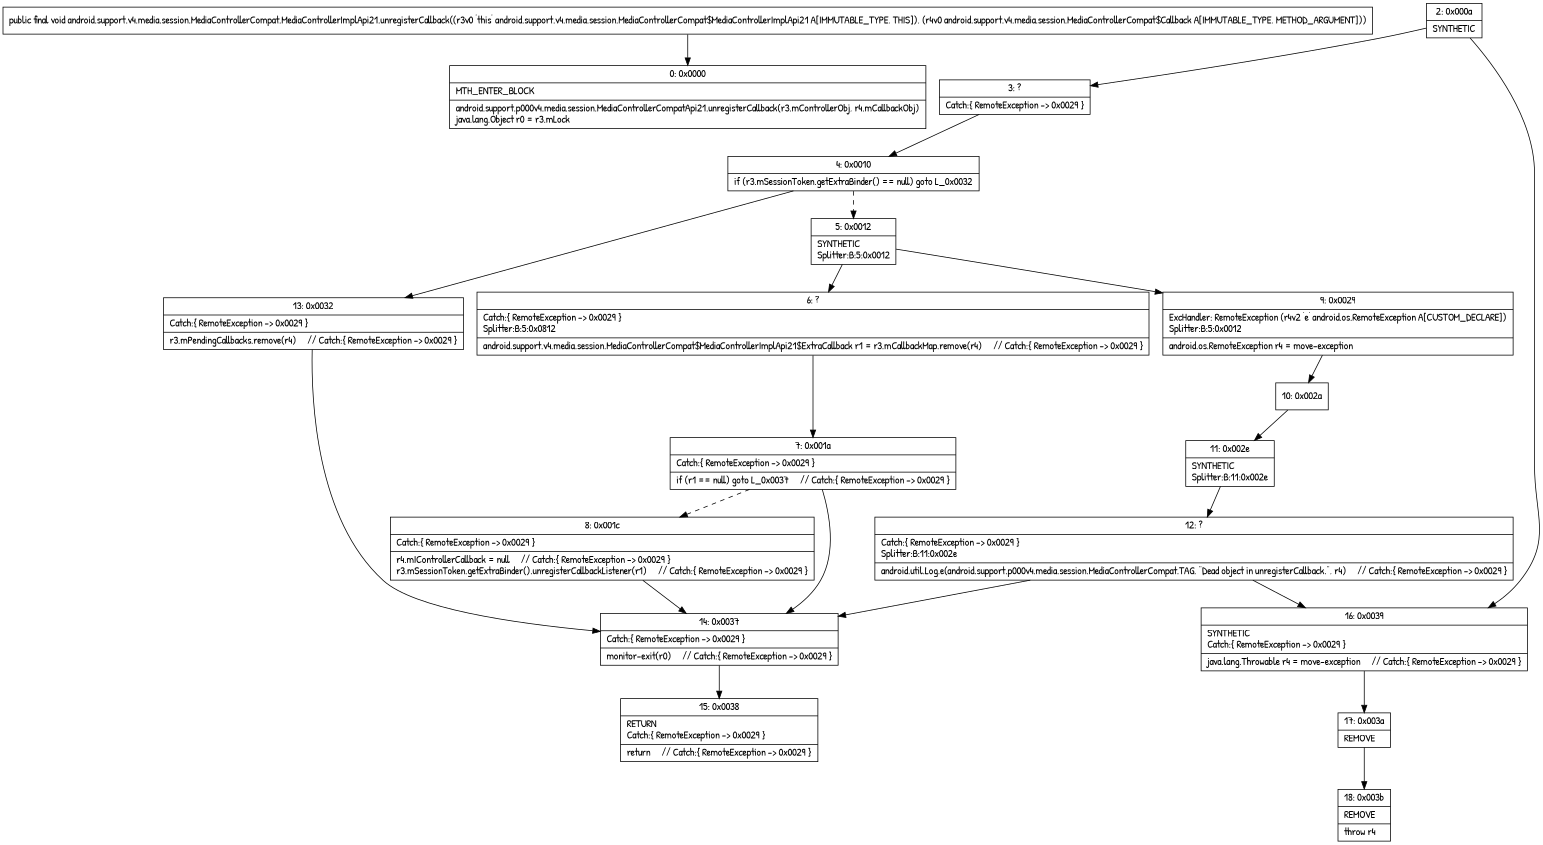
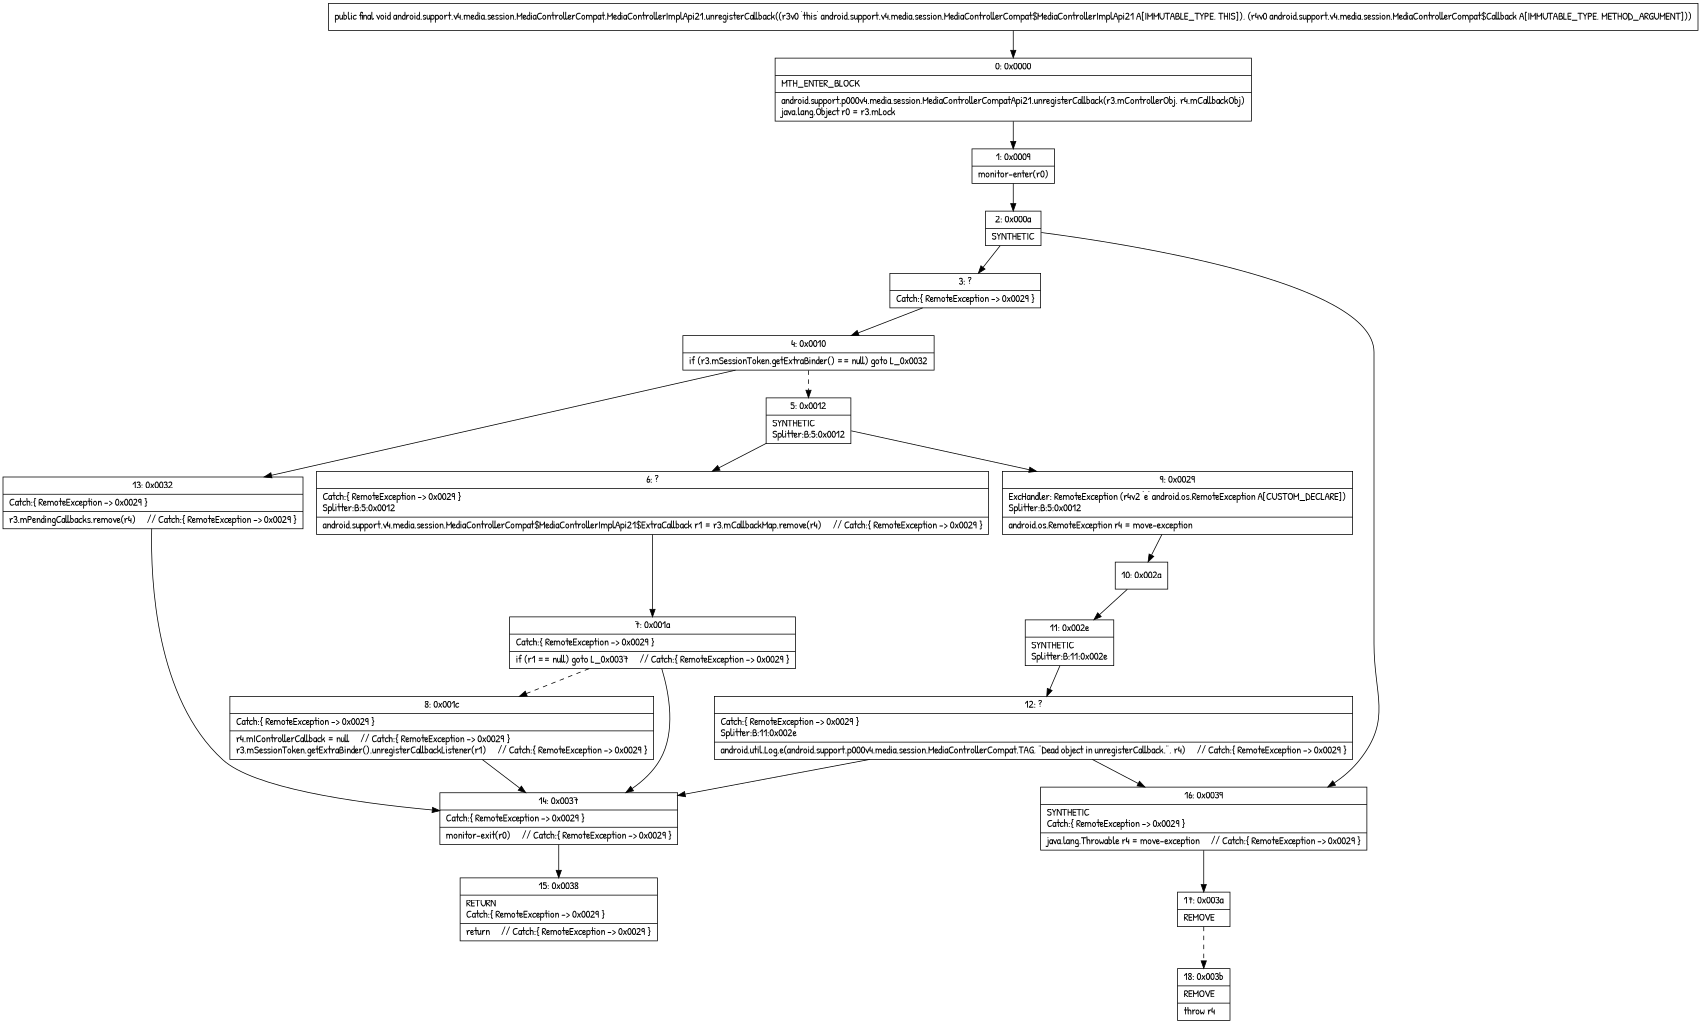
  digraph {
    fontname="Patrick Hand"
    node [fontname="Patrick Hand" shape=record]
    edge [fontname="Patrick Hand"]
    n1 [label="{0\:\ 0x0000|MTH_ENTER_BLOCK\l|android.support.p000v4.media.session.MediaControllerCompatApi21.unregisterCallback(r3.mControllerObj, r4.mCallbackObj)\ljava.lang.Object r0 = r3.mLock\l}"]
+   n2 [label="{1\:\ 0x0009|monitor\-enter(r0)\l}"]
    n3 [label="{2\:\ 0x000a|SYNTHETIC\l}"]
    n4 [label="{3\:\ ?|Catch:\{ RemoteException \-\> 0x0029 \}\l}"]
    n5 [label="{16\:\ 0x0039|SYNTHETIC\lCatch:\{ RemoteException \-\> 0x0029 \}\l|java.lang.Throwable r4 = move\-exception     \/\/ Catch:\{ RemoteException \-\> 0x0029 \}\l}"]
    n6 [label="{4\:\ 0x0010|if (r3.mSessionToken.getExtraBinder() == null) goto L_0x0032\l}"]
    n7 [label="{17\:\ 0x003a|REMOVE\l}"]
    n8 [label="{5\:\ 0x0012|SYNTHETIC\lSplitter:B:5:0x0012\l}"]
    n9 [label="{13\:\ 0x0032|Catch:\{ RemoteException \-\> 0x0029 \}\l|r3.mPendingCallbacks.remove(r4)     \/\/ Catch:\{ RemoteException \-\> 0x0029 \}\l}"]
-   n10 [label="{6\:\ ?|Catch:\{ RemoteException \-\> 0x0029 \}\lSplitter:B:5:0x0812\l|android.support.v4.media.session.MediaControllerCompat$MediaControllerImplApi21$ExtraCallback r1 = r3.mCallbackMap.remove(r4)     \/\/ Catch:\{ RemoteException \-\> 0x0029 \}\l}"]
+   n10 [label="{6\:\ ?|Catch:\{ RemoteException \-\> 0x0029 \}\lSplitter:B:5:0x0012\l|android.support.v4.media.session.MediaControllerCompat$MediaControllerImplApi21$ExtraCallback r1 = r3.mCallbackMap.remove(r4)     \/\/ Catch:\{ RemoteException \-\> 0x0029 \}\l}"]
    n11 [label="{9\:\ 0x0029|ExcHandler: RemoteException (r4v2 'e' android.os.RemoteException A[CUSTOM_DECLARE])\lSplitter:B:5:0x0012\l|android.os.RemoteException r4 = move\-exception\l}"]
    n12 [label="{14\:\ 0x0037|Catch:\{ RemoteException \-\> 0x0029 \}\l|monitor\-exit(r0)     \/\/ Catch:\{ RemoteException \-\> 0x0029 \}\l}"]
    n13 [label="{7\:\ 0x001a|Catch:\{ RemoteException \-\> 0x0029 \}\l|if (r1 == null) goto L_0x0037     \/\/ Catch:\{ RemoteException \-\> 0x0029 \}\l}"]
    n14 [label="{10\:\ 0x002a}"]
    n15 [label="{8\:\ 0x001c|Catch:\{ RemoteException \-\> 0x0029 \}\l|r4.mIControllerCallback = null     \/\/ Catch:\{ RemoteException \-\> 0x0029 \}\lr3.mSessionToken.getExtraBinder().unregisterCallbackListener(r1)     \/\/ Catch:\{ RemoteException \-\> 0x0029 \}\l}"]
    n16 [label="{15\:\ 0x0038|RETURN\lCatch:\{ RemoteException \-\> 0x0029 \}\l|return     \/\/ Catch:\{ RemoteException \-\> 0x0029 \}\l}"]
    n17 [label="{11\:\ 0x002e|SYNTHETIC\lSplitter:B:11:0x002e\l}"]
    n18 [label="{12\:\ ?|Catch:\{ RemoteException \-\> 0x0029 \}\lSplitter:B:11:0x002e\l|android.util.Log.e(android.support.p000v4.media.session.MediaControllerCompat.TAG, \"Dead object in unregisterCallback.\", r4)     \/\/ Catch:\{ RemoteException \-\> 0x0029 \}\l}"]
    n19 [label="{18\:\ 0x003b|REMOVE\l|throw r4\l}"]
    n20 [label="{public final void android.support.v4.media.session.MediaControllerCompat.MediaControllerImplApi21.unregisterCallback((r3v0 'this' android.support.v4.media.session.MediaControllerCompat$MediaControllerImplApi21 A[IMMUTABLE_TYPE, THIS]), (r4v0 android.support.v4.media.session.MediaControllerCompat$Callback A[IMMUTABLE_TYPE, METHOD_ARGUMENT])) }"]
+   n1 -> n2
+   n2 -> n3
    n3 -> n4
    n3 -> n5
    n4 -> n6
    n5 -> n7
    n6 -> n8 [style=dashed]
    n6 -> n9
-   n7 -> n19
+   n7 -> n19 [style=dashed]
    n8 -> n10
    n8 -> n11
    n9 -> n12
    n10 -> n13
    n11 -> n14
    n12 -> n16
    n13 -> n12
    n13 -> n15 [style=dashed]
    n14 -> n17
    n15 -> n12
    n17 -> n18
    n18 -> n5
    n18 -> n12
    n20 -> n1
  }
